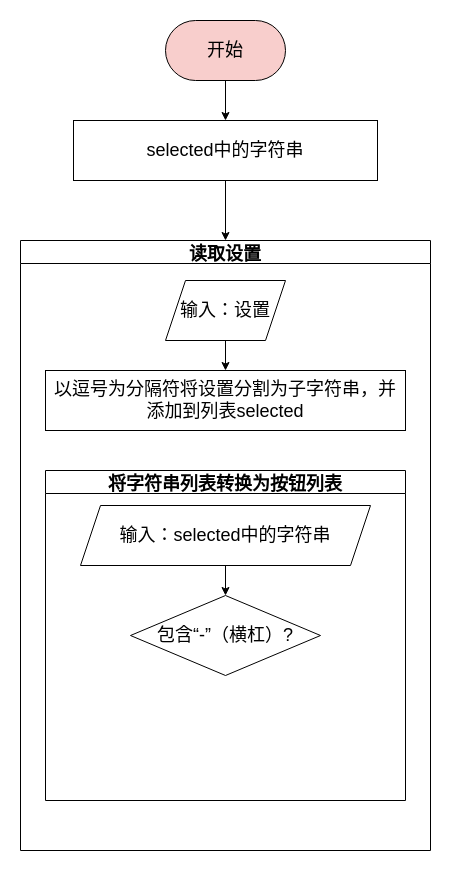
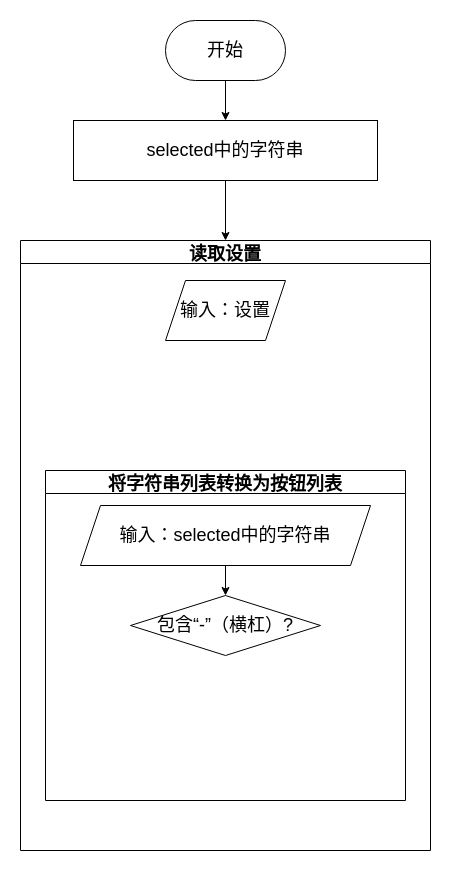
  <mxCell id="0" />
  <mxCell id="1" parent="0" />
  <mxCell id="2" style="edgeStyle=orthogonalEdgeStyle;rounded=0;orthogonalLoop=1;jettySize=auto;html=1;exitX=0.5;exitY=1;exitDx=0;exitDy=0;fontSize=18;" edge="1" parent="1" source="3" target="5"><mxGeometry relative="1" as="geometry" /></mxCell>
- <mxCell id="3" value="开始" style="rounded=1;whiteSpace=wrap;html=1;arcSize=50;fontSize=18;fillColor=#f8cecc;" vertex="1" parent="1"><mxGeometry x="165" y="20" width="120" height="60" as="geometry" /></mxCell>
+ <mxCell id="3" value="开始" style="rounded=1;whiteSpace=wrap;html=1;arcSize=50;fontSize=18;" vertex="1" parent="1"><mxGeometry x="165" y="20" width="120" height="60" as="geometry" /></mxCell>
  <mxCell id="4" style="edgeStyle=orthogonalEdgeStyle;rounded=0;orthogonalLoop=1;jettySize=auto;html=1;entryX=0.5;entryY=0;entryDx=0;entryDy=0;fontSize=18;" edge="1" parent="1" source="5" target="6"><mxGeometry relative="1" as="geometry" /></mxCell>
  <mxCell id="5" value="selected中的字符串" style="rounded=0;whiteSpace=wrap;html=1;fontSize=18;" vertex="1" parent="1"><mxGeometry x="73" y="120" width="304" height="60" as="geometry" /></mxCell>
  <mxCell id="6" value="读取设置" style="swimlane;fontSize=18;" vertex="1" parent="1"><mxGeometry x="20" y="240" width="410" height="610" as="geometry"><mxRectangle x="382" y="290" width="100" height="30" as="alternateBounds" /></mxGeometry></mxCell>
- <mxCell id="7" style="edgeStyle=orthogonalEdgeStyle;rounded=0;orthogonalLoop=1;jettySize=auto;html=1;entryX=0.5;entryY=0;entryDx=0;entryDy=0;fontSize=18;" edge="1" parent="6" source="8" target="9"><mxGeometry relative="1" as="geometry" /></mxCell>
  <mxCell id="8" value="输入：设置" style="shape=parallelogram;perimeter=parallelogramPerimeter;whiteSpace=wrap;html=1;fixedSize=1;fontSize=18;" vertex="1" parent="6"><mxGeometry x="145" y="40" width="120" height="60" as="geometry" /></mxCell>
- <mxCell id="9" value="以逗号为分隔符将设置分割为子字符串，并添加到列表selected" style="rounded=0;whiteSpace=wrap;html=1;fontSize=18;" vertex="1" parent="6"><mxGeometry x="25" y="130" width="360" height="60" as="geometry" /></mxCell>
  <mxCell id="10" value="将字符串列表转换为按钮列表" style="swimlane;fontSize=18;" vertex="1" parent="6"><mxGeometry x="25" y="230" width="360" height="330" as="geometry" /></mxCell>
  <mxCell id="11" style="edgeStyle=orthogonalEdgeStyle;rounded=0;orthogonalLoop=1;jettySize=auto;html=1;entryX=0.5;entryY=0;entryDx=0;entryDy=0;fontSize=18;" edge="1" parent="10" source="12" target="13"><mxGeometry relative="1" as="geometry" /></mxCell>
  <mxCell id="12" value="输入：selected中的字符串" style="shape=parallelogram;perimeter=parallelogramPerimeter;whiteSpace=wrap;html=1;fixedSize=1;fontSize=18;" vertex="1" parent="10"><mxGeometry x="35" y="35" width="290" height="60" as="geometry" /></mxCell>
- <mxCell id="13" value="包含“-”（横杠）?" style="rhombus;whiteSpace=wrap;html=1;fontSize=18;" vertex="1" parent="10"><mxGeometry x="85" y="125" width="190" height="80" as="geometry" /></mxCell>
+ <mxCell id="13" value="包含“-”（横杠）?" style="rhombus;whiteSpace=wrap;html=1;fontSize=18;" vertex="1" parent="10"><mxGeometry x="85" y="125" width="190" height="60" as="geometry" /></mxCell>
